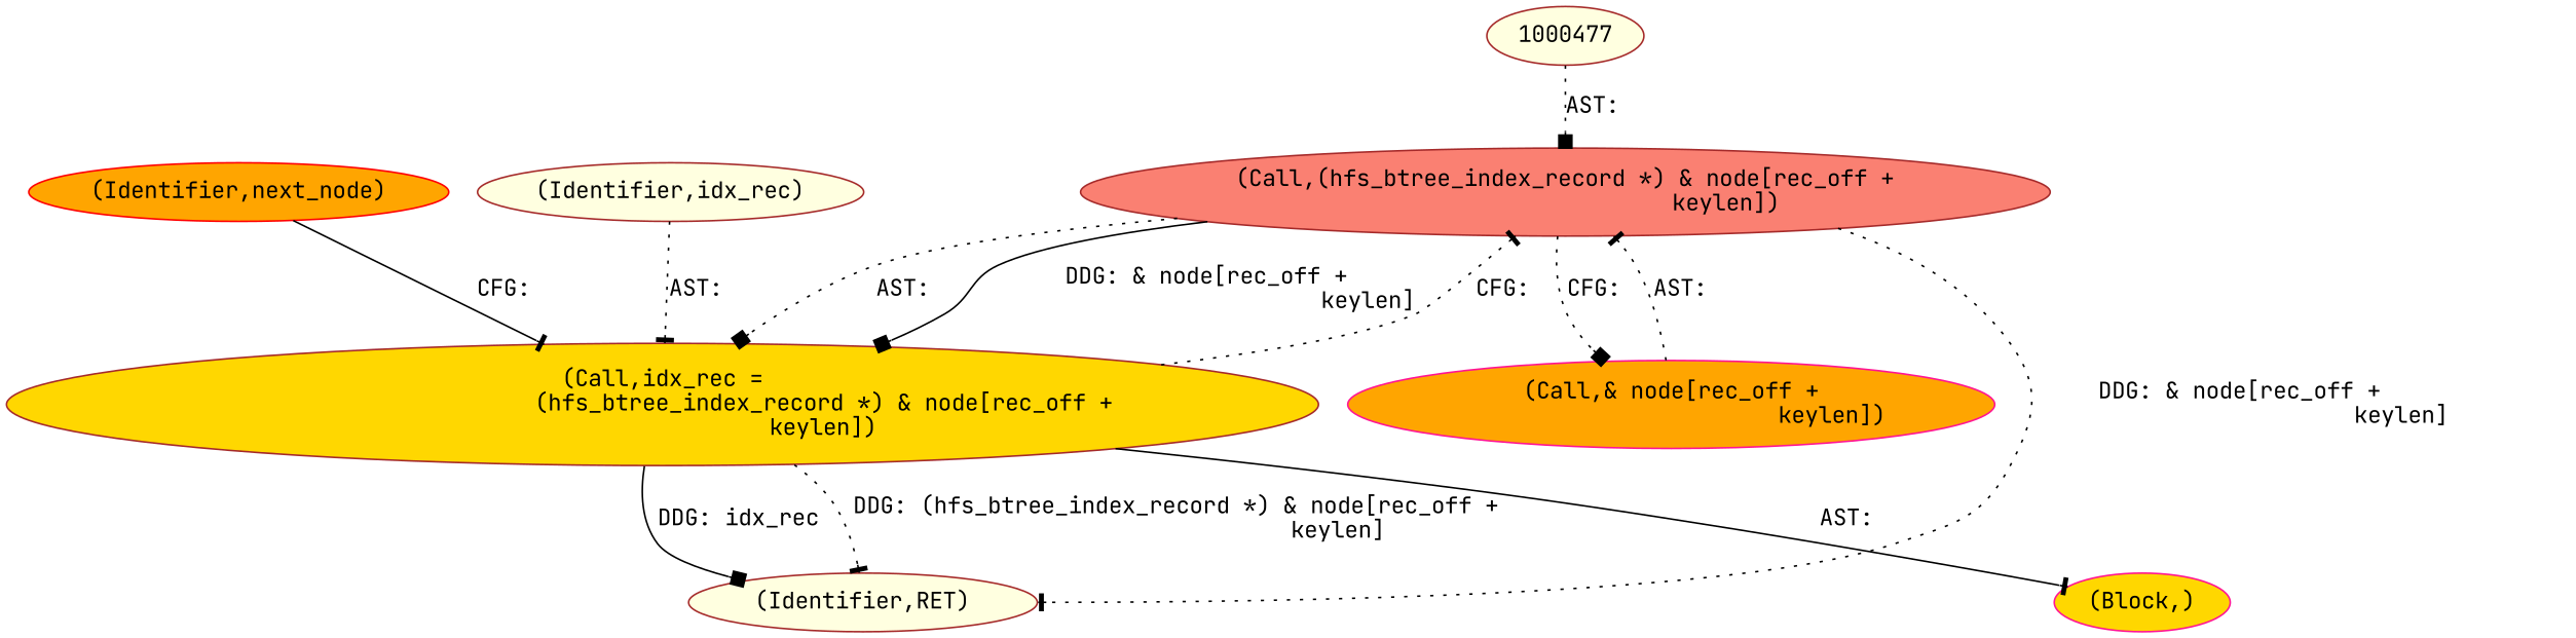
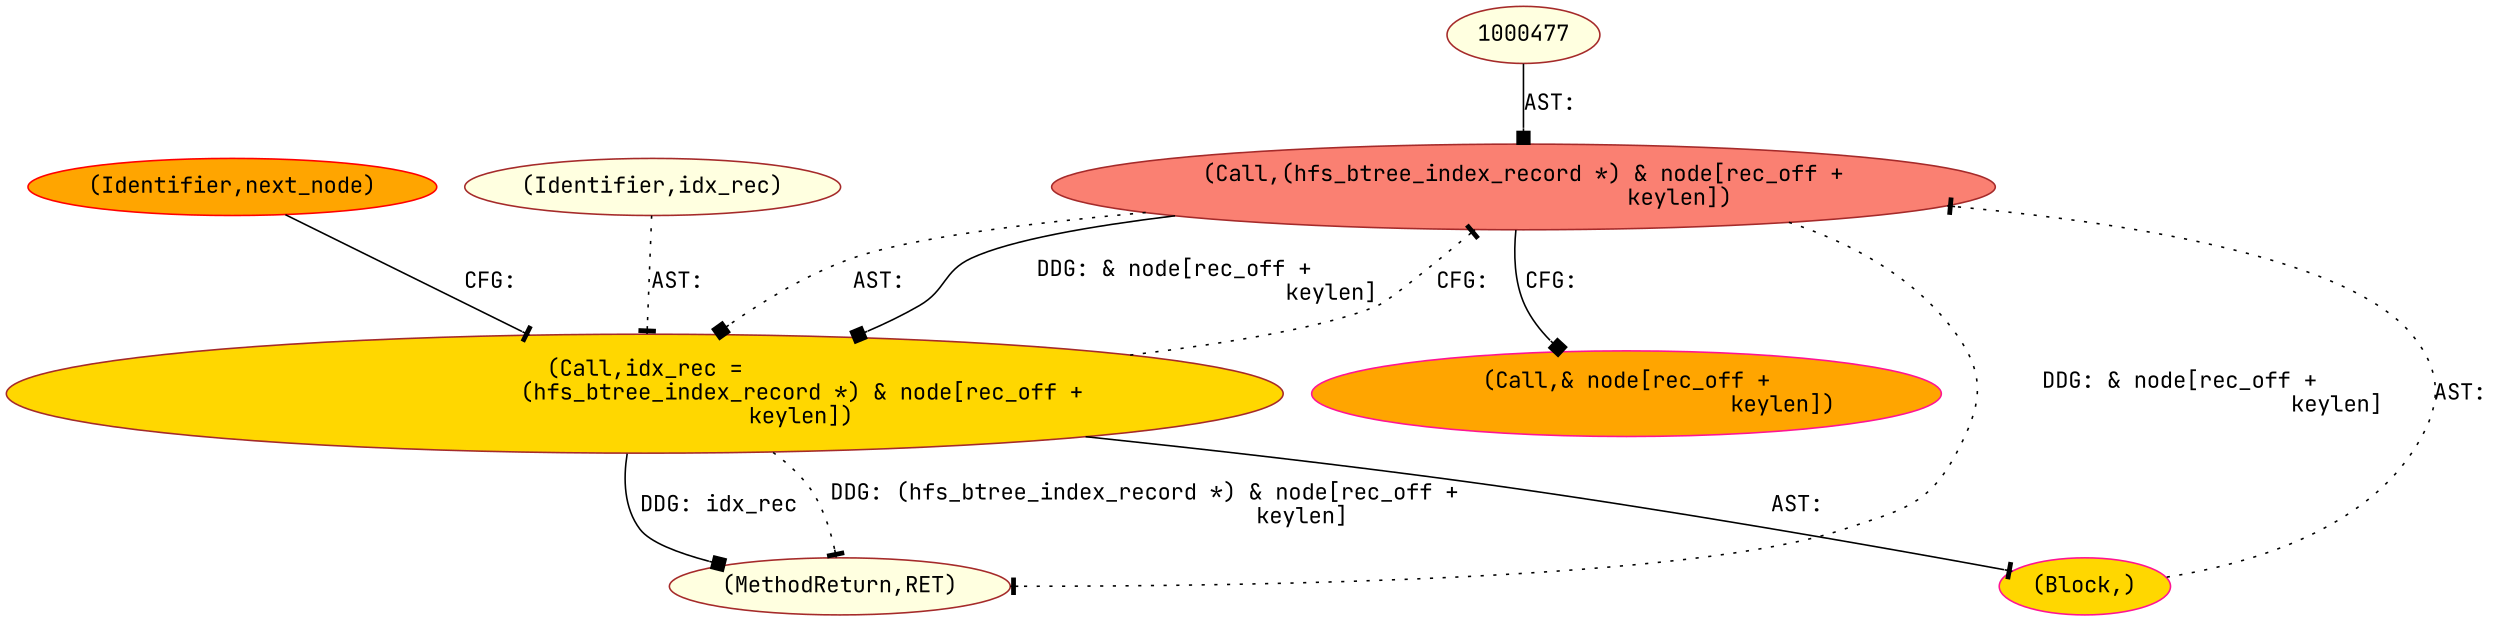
  digraph {
    fontname="JetBrains Mono"
    node [color=brown fillcolor=lightyellow fontname="JetBrains Mono" style=filled]
    edge [arrowhead=tee fontname="JetBrains Mono" style=dotted]
    n1 [fillcolor=salmon label="(Call,(hfs_btree_index_record *) & node[rec_off +\n                        keylen])"]
    n2 [fillcolor=gold label="(Call,idx_rec =\n                        (hfs_btree_index_record *) & node[rec_off +\n                        keylen])"]
-   n3 [label="(Identifier,RET)"]
+   n3 [label="(MethodReturn,RET)"]
    n4 [color=deeppink fillcolor=orange label="(Call,& node[rec_off +\n                        keylen])"]
    n5 [color=deeppink fillcolor=gold label="(Block,)"]
    n6 [color=red fillcolor=orange label="(Identifier,next_node)"]
    n7 [label="(Identifier,idx_rec)"]
    1000477
    n1 -> n2 [arrowhead=box label="AST: "]
    n1 -> n2 [arrowhead=box label="DDG: & node[rec_off +\n                        keylen]" style=solid]
    n1 -> n3 [label="DDG: & node[rec_off +\n                        keylen]"]
-   n1 -> n4 [arrowhead=box label="CFG: "]
+   n1 -> n4 [arrowhead=box label="CFG: " style=solid]
    n2 -> n1 [label="CFG: "]
    n2 -> n3 [label="DDG: (hfs_btree_index_record *) & node[rec_off +\n                        keylen]"]
    n2 -> n3 [arrowhead=box label="DDG: idx_rec" style=solid]
    n2 -> n5 [label="AST: " style=solid]
-   n4 -> n1 [label="AST: "]
+   n5 -> n1 [label="AST: "]
    n6 -> n2 [label="CFG: " style=solid]
    n7 -> n2 [label="AST: "]
-   1000477 -> n1 [arrowhead=box label="AST: "]
+   1000477 -> n1 [arrowhead=box label="AST: " style=solid]
  }
